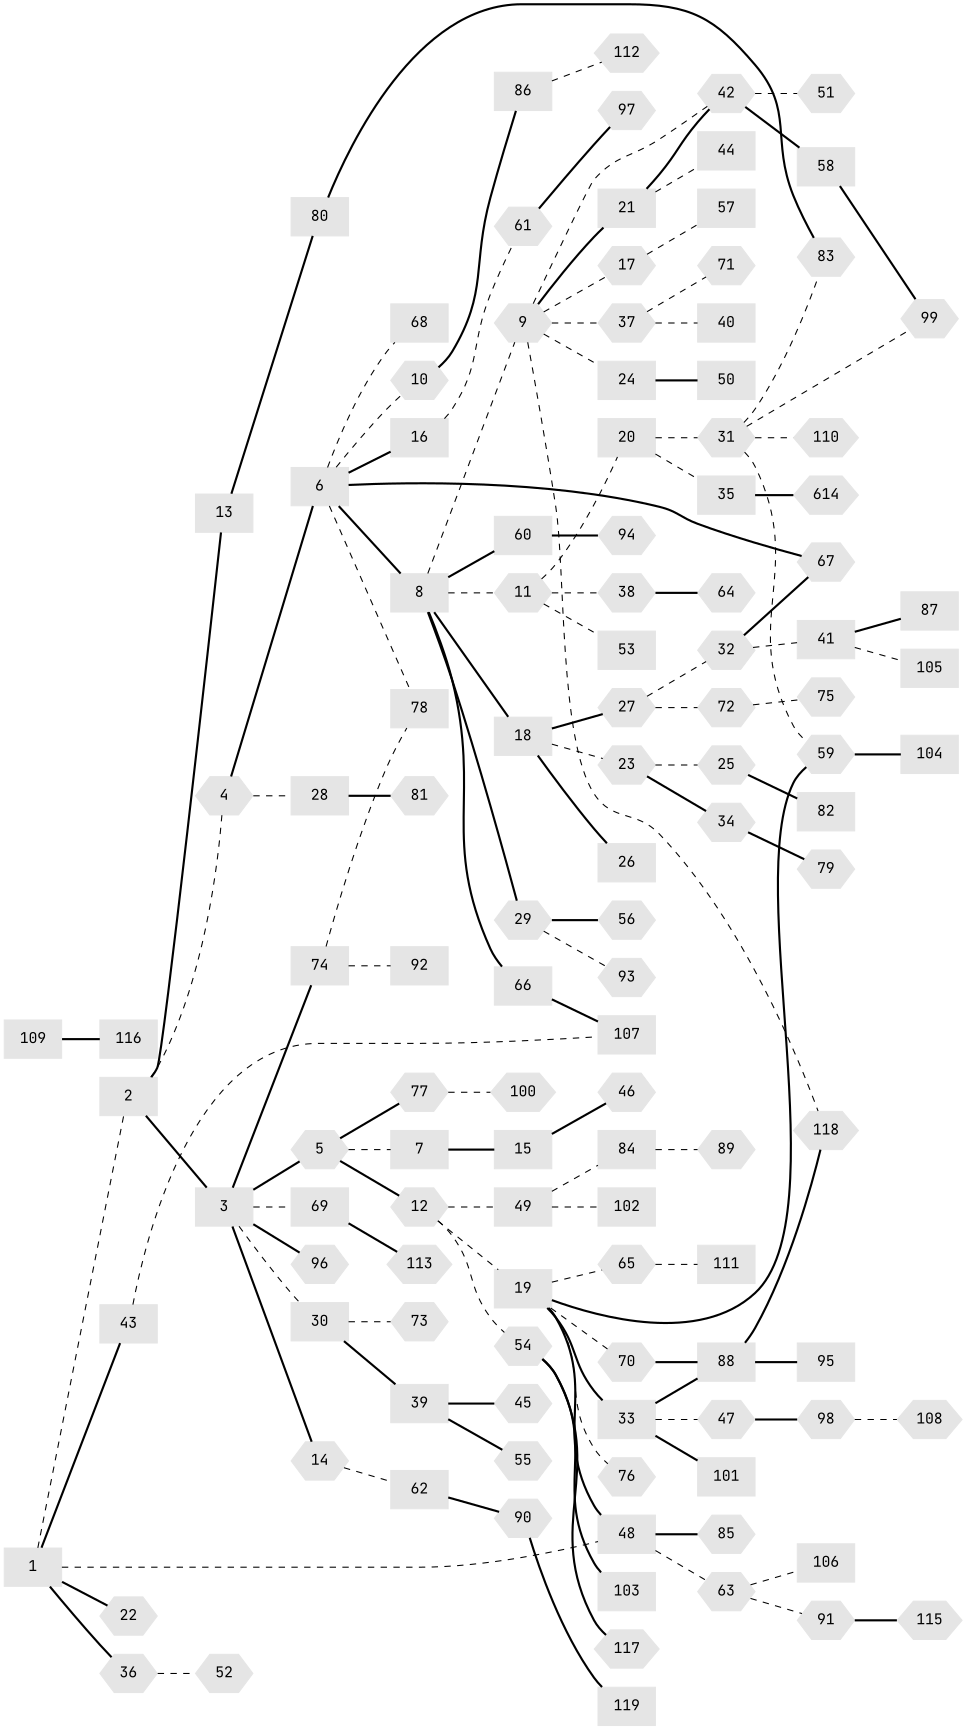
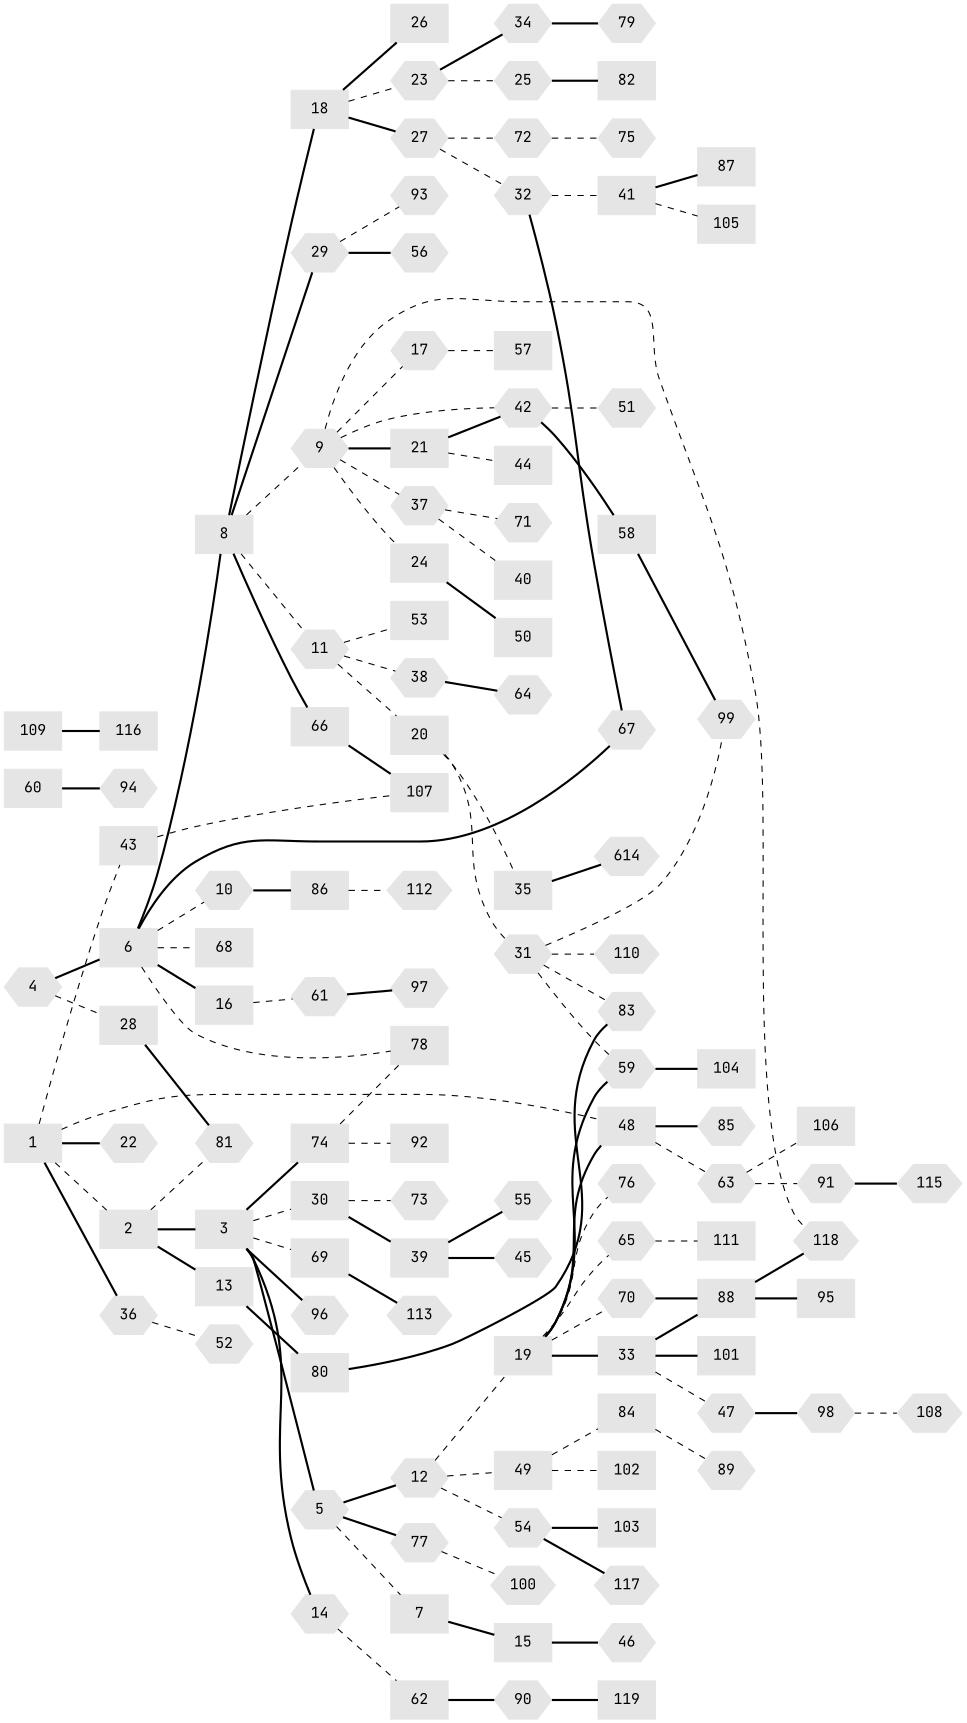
  graph {
    fontname="JetBrains Mono"
    rankdir=LR
    node [color=gray90 fontname="JetBrains Mono" shape=hexagon style=filled]
    edge [fontname="JetBrains Mono" style=dashed]
    1 [shape=box]
    2 [shape=box]
    22
    36
    43 [shape=box]
    48 [shape=box]
    3 [shape=box]
    4
    13 [shape=box]
    52
    107 [shape=box]
    63
    85
    5
    14
    30 [shape=box]
    69 [shape=box]
    74 [shape=box]
    96
    6 [shape=box]
    28 [shape=box]
    80 [shape=box]
    7 [shape=box]
    12
    77
    62 [shape=box]
    39 [shape=box]
    73
    113
    78 [shape=box]
    92 [shape=box]
    8 [shape=box]
    10
    16 [shape=box]
    67
    68 [shape=box]
    81
    15 [shape=box]
    19 [shape=box]
    49 [shape=box]
    54
    100
    9
    11
    18 [shape=box]
    29
    60 [shape=box]
    66 [shape=box]
    86 [shape=box]
    61
    46
    17
    21 [shape=box]
    24 [shape=box]
    37
    42
    118
    20 [shape=box]
    38
    53 [shape=box]
    23
    26 [shape=box]
    27
    56
    93
    94
    57 [shape=box]
    44 [shape=box]
    50 [shape=box]
    40 [shape=box]
    71
    51
    58 [shape=box]
    112
    31
    35 [shape=box]
    64
    33 [shape=box]
    59
    65
    70
    76
    84 [shape=box]
    102 [shape=box]
    103 [shape=box]
    117
    83
    90
    97
    25
    34
    32
    72
    47
    88 [shape=box]
    101 [shape=box]
    104 [shape=box]
    111 [shape=box]
    99
    110
    n101 [label=614]
    82 [shape=box]
    79
    41 [shape=box]
    75
    45
    55
    87 [shape=box]
    105 [shape=box]
    98
    95 [shape=box]
    108
    91
    106 [shape=box]
    89
    119 [shape=box]
    115
    109 [shape=box]
    116 [shape=box]
    1 -- 2
    1 -- 22 [style=bold]
    1 -- 36 [style=bold]
-   1 -- 43 [style=bold]
+   1 -- 43
    1 -- 48
    2 -- 3 [style=bold]
-   2 -- 4
+   2 -- 81
    2 -- 13 [style=bold]
    36 -- 52
    43 -- 107
    48 -- 63
    48 -- 85 [style=bold]
    3 -- 5 [style=bold]
    3 -- 14 [style=bold]
    3 -- 30
    3 -- 69
    3 -- 74 [style=bold]
    3 -- 96 [style=bold]
    4 -- 6 [style=bold]
    4 -- 28
    13 -- 80 [style=bold]
    63 -- 91
    63 -- 106
    5 -- 7
    5 -- 12 [style=bold]
    5 -- 77 [style=bold]
    14 -- 62
    30 -- 39 [style=bold]
    30 -- 73
    69 -- 113 [style=bold]
    74 -- 78
    74 -- 92
    6 -- 78
    6 -- 8 [style=bold]
    6 -- 10
    6 -- 16 [style=bold]
    6 -- 67 [style=bold]
    6 -- 68
    28 -- 81 [style=bold]
    80 -- 83 [style=bold]
    7 -- 15 [style=bold]
    12 -- 19
    12 -- 49
    12 -- 54
    77 -- 100
    62 -- 90 [style=bold]
    39 -- 45 [style=bold]
    39 -- 55 [style=bold]
    8 -- 9
    8 -- 11
    8 -- 18 [style=bold]
    8 -- 29 [style=bold]
-   8 -- 60 [style=bold]
    8 -- 66 [style=bold]
    10 -- 86 [style=bold]
    16 -- 61
    15 -- 46 [style=bold]
    19 -- 48 [style=bold]
    19 -- 33 [style=bold]
    19 -- 59 [style=bold]
    19 -- 65
    19 -- 70
    19 -- 76
    49 -- 84
    49 -- 102
    54 -- 103 [style=bold]
    54 -- 117 [style=bold]
    9 -- 17
    9 -- 21 [style=bold]
    9 -- 24
    9 -- 37
    9 -- 42
    9 -- 118
    11 -- 20
    11 -- 38
    11 -- 53
    18 -- 23
    18 -- 26 [style=bold]
    18 -- 27 [style=bold]
    29 -- 56 [style=bold]
    29 -- 93
    60 -- 94 [style=bold]
    66 -- 107 [style=bold]
    86 -- 112
    61 -- 97 [style=bold]
    17 -- 57
    21 -- 42 [style=bold]
    21 -- 44
    24 -- 50 [style=bold]
    37 -- 40
    37 -- 71
    42 -- 51
    42 -- 58 [style=bold]
    20 -- 31
    20 -- 35
    38 -- 64 [style=bold]
    23 -- 25
    23 -- 34 [style=bold]
    27 -- 32
    27 -- 72
    58 -- 99 [style=bold]
    31 -- 59
    31 -- 83
    31 -- 99
    31 -- 110
    35 -- n101 [style=bold]
    33 -- 47
    33 -- 88 [style=bold]
    33 -- 101 [style=bold]
    59 -- 104 [style=bold]
    65 -- 111
    70 -- 88 [style=bold]
    84 -- 89
    90 -- 119 [style=bold]
    25 -- 82 [style=bold]
    34 -- 79 [style=bold]
    32 -- 67 [style=bold]
    32 -- 41
    72 -- 75
    47 -- 98 [style=bold]
    88 -- 118 [style=bold]
    88 -- 95 [style=bold]
    41 -- 87 [style=bold]
    41 -- 105
    98 -- 108
    91 -- 115 [style=bold]
    109 -- 116 [style=bold]
  }
